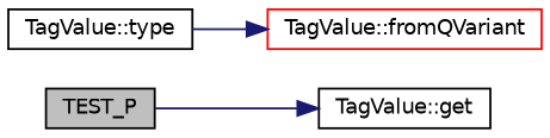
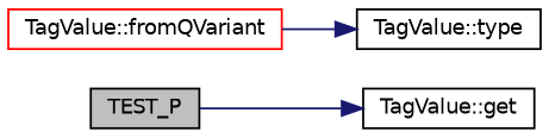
  digraph {
    rankdir=LR
    node [color=black fillcolor=white fontname=Helvetica fontsize=10 shape=record style=filled]
    edge [color=midnightblue fontname=Helvetica fontsize=10 labelfontname=Helvetica labelfontsize=10 style=solid]
    n1 [fillcolor=grey75 fontcolor=black height=0.2 label=TEST_P width=0.4]
    n2 [height=0.2 label="TagValue::get" width=0.4]
    n3 [color=red height=0.2 label="TagValue::fromQVariant" width=0.4]
    n4 [height=0.2 label="TagValue::type" width=0.4]
    n1 -> n2
-   n4 -> n3
+   n3 -> n4
  }
